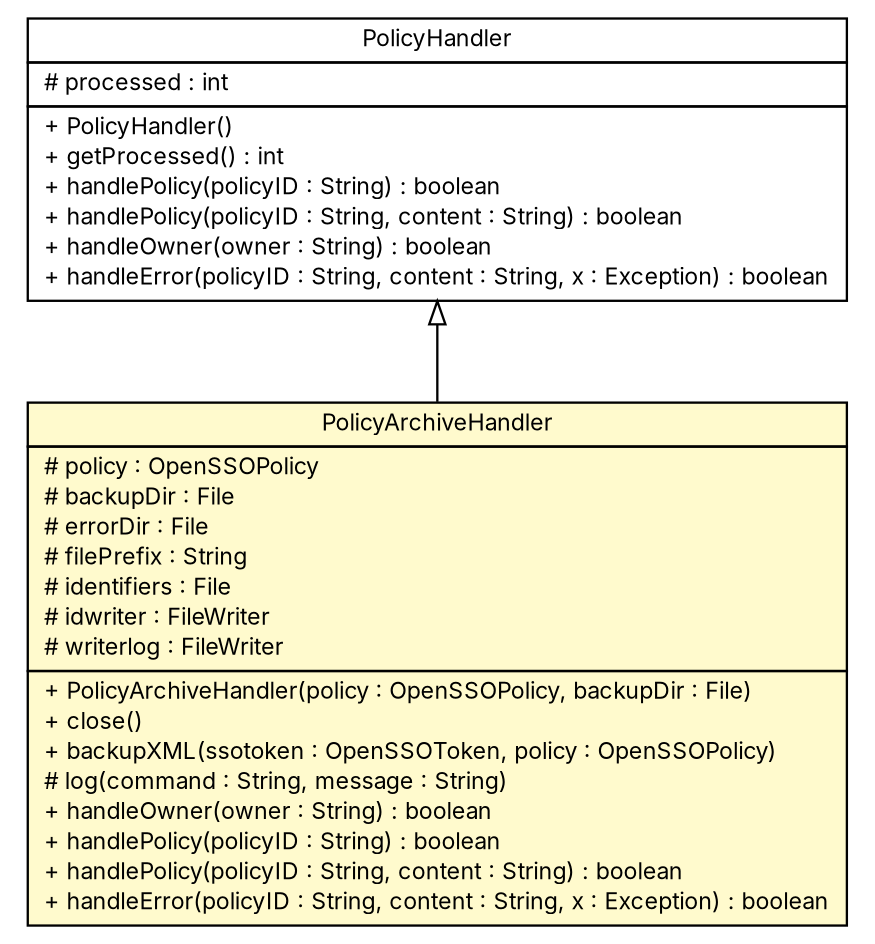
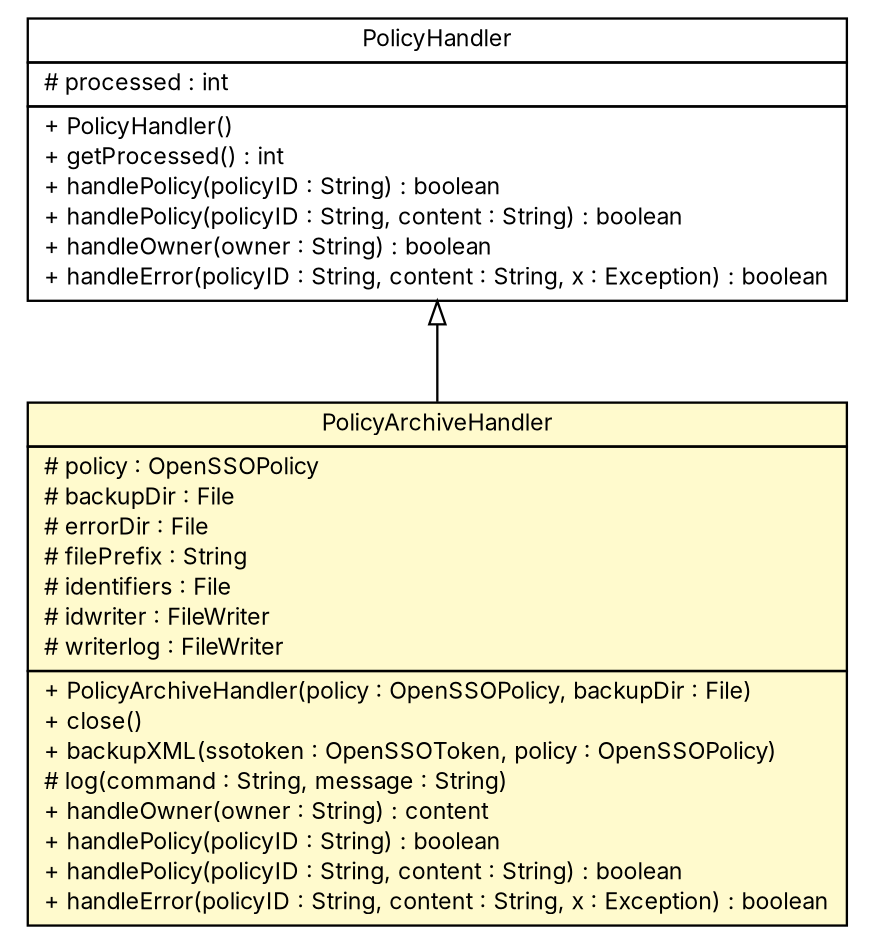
  digraph {
    fontname=Inter
    node [fontcolor=black fontname=Inter fontsize=10.0 shape=plaintext]
    n1 [label=<<table border="0" cellborder="1" cellspacing="0" cellpadding="2" port="p" href="./PolicyHandler.html"> 		<tr><td><table border="0" cellspacing="0" cellpadding="1"> 			<tr><td> PolicyHandler </td></tr> 		</table></td></tr> 		<tr><td><table border="0" cellspacing="0" cellpadding="1"> 			<tr><td align="left"> # processed : int </td></tr> 		</table></td></tr> 		<tr><td><table border="0" cellspacing="0" cellpadding="1"> 			<tr><td align="left"> + PolicyHandler() </td></tr> 			<tr><td align="left"> + getProcessed() : int </td></tr> 			<tr><td align="left"> + handlePolicy(policyID : String) : boolean </td></tr> 			<tr><td align="left"> + handlePolicy(policyID : String, content : String) : boolean </td></tr> 			<tr><td align="left"> + handleOwner(owner : String) : boolean </td></tr> 			<tr><td align="left"> + handleError(policyID : String, content : String, x : Exception) : boolean </td></tr> 		</table></td></tr> 		</table>>]
-   n2 [label=<<table border="0" cellborder="1" cellspacing="0" cellpadding="2" port="p" bgcolor="lemonChiffon" href="./PolicyArchiveHandler.html"> 		<tr><td><table border="0" cellspacing="0" cellpadding="1"> 			<tr><td> PolicyArchiveHandler </td></tr> 		</table></td></tr> 		<tr><td><table border="0" cellspacing="0" cellpadding="1"> 			<tr><td align="left"> # policy : OpenSSOPolicy </td></tr> 			<tr><td align="left"> # backupDir : File </td></tr> 			<tr><td align="left"> # errorDir : File </td></tr> 			<tr><td align="left"> # filePrefix : String </td></tr> 			<tr><td align="left"> # identifiers : File </td></tr> 			<tr><td align="left"> # idwriter : FileWriter </td></tr> 			<tr><td align="left"> # writerlog : FileWriter </td></tr> 		</table></td></tr> 		<tr><td><table border="0" cellspacing="0" cellpadding="1"> 			<tr><td align="left"> + PolicyArchiveHandler(policy : OpenSSOPolicy, backupDir : File) </td></tr> 			<tr><td align="left"> + close() </td></tr> 			<tr><td align="left"> + backupXML(ssotoken : OpenSSOToken, policy : OpenSSOPolicy) </td></tr> 			<tr><td align="left"> # log(command : String, message : String) </td></tr> 			<tr><td align="left"> + handleOwner(owner : String) : boolean </td></tr> 			<tr><td align="left"> + handlePolicy(policyID : String) : boolean </td></tr> 			<tr><td align="left"> + handlePolicy(policyID : String, content : String) : boolean </td></tr> 			<tr><td align="left"> + handleError(policyID : String, content : String, x : Exception) : boolean </td></tr> 		</table></td></tr> 		</table>>]
+   n2 [label=<<table border="0" cellborder="1" cellspacing="0" cellpadding="2" port="p" bgcolor="lemonChiffon" href="./PolicyArchiveHandler.html"> 		<tr><td><table border="0" cellspacing="0" cellpadding="1"> 			<tr><td> PolicyArchiveHandler </td></tr> 		</table></td></tr> 		<tr><td><table border="0" cellspacing="0" cellpadding="1"> 			<tr><td align="left"> # policy : OpenSSOPolicy </td></tr> 			<tr><td align="left"> # backupDir : File </td></tr> 			<tr><td align="left"> # errorDir : File </td></tr> 			<tr><td align="left"> # filePrefix : String </td></tr> 			<tr><td align="left"> # identifiers : File </td></tr> 			<tr><td align="left"> # idwriter : FileWriter </td></tr> 			<tr><td align="left"> # writerlog : FileWriter </td></tr> 		</table></td></tr> 		<tr><td><table border="0" cellspacing="0" cellpadding="1"> 			<tr><td align="left"> + PolicyArchiveHandler(policy : OpenSSOPolicy, backupDir : File) </td></tr> 			<tr><td align="left"> + close() </td></tr> 			<tr><td align="left"> + backupXML(ssotoken : OpenSSOToken, policy : OpenSSOPolicy) </td></tr> 			<tr><td align="left"> # log(command : String, message : String) </td></tr> 			<tr><td align="left"> + handleOwner(owner : String) : content </td></tr> 			<tr><td align="left"> + handlePolicy(policyID : String) : boolean </td></tr> 			<tr><td align="left"> + handlePolicy(policyID : String, content : String) : boolean </td></tr> 			<tr><td align="left"> + handleError(policyID : String, content : String, x : Exception) : boolean </td></tr> 		</table></td></tr> 		</table>>]
    n1 -> n2 [arrowtail=empty dir=back fontname=Inter fontsize=10 headport=p labelfontname=arial labelfontsize=10 tailport=p]
  }
